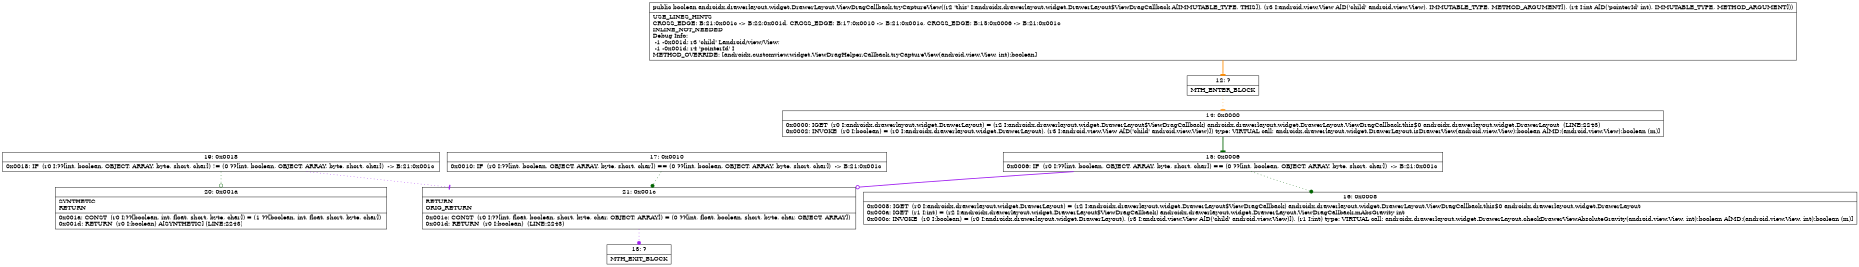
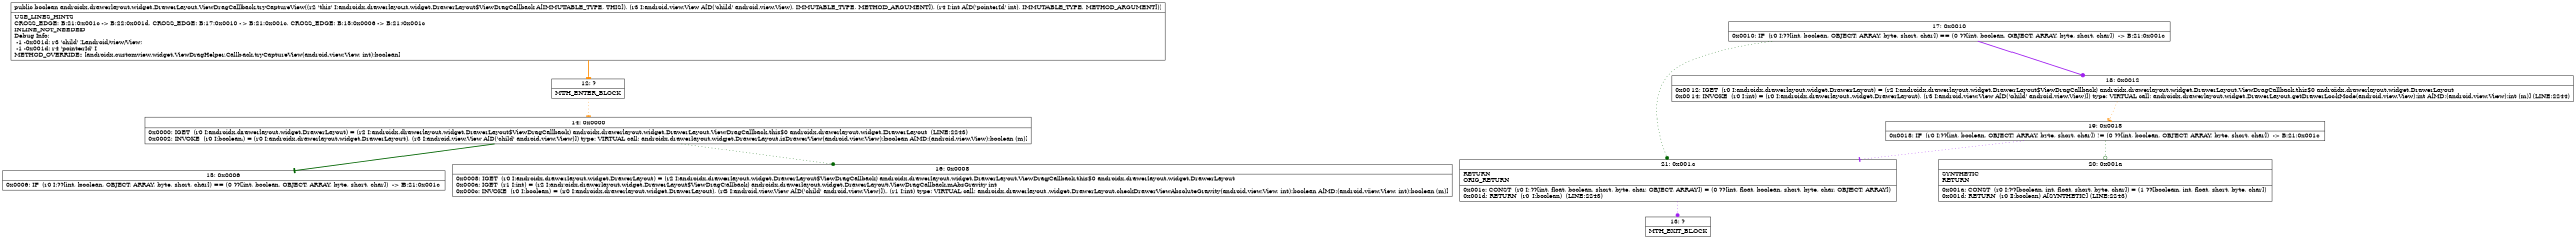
  digraph {
    node [shape=record]
    edge [arrowhead=tee color=darkgreen style=dotted]
    n1 [label="{12\:\ ?|MTH_ENTER_BLOCK\l}"]
    n2 [label="{14\:\ 0x0000|0x0000: IGET  (r0 I:androidx.drawerlayout.widget.DrawerLayout) = (r2 I:androidx.drawerlayout.widget.DrawerLayout$ViewDragCallback) androidx.drawerlayout.widget.DrawerLayout.ViewDragCallback.this$0 androidx.drawerlayout.widget.DrawerLayout  (LINE:2243)\l0x0002: INVOKE  (r0 I:boolean) = (r0 I:androidx.drawerlayout.widget.DrawerLayout), (r3 I:android.view.View A[D('child' android.view.View)]) type: VIRTUAL call: androidx.drawerlayout.widget.DrawerLayout.isDrawerView(android.view.View):boolean A[MD:(android.view.View):boolean (m)]\l}"]
    n3 [label="{15\:\ 0x0006|0x0006: IF  (r0 I:??[int, boolean, OBJECT, ARRAY, byte, short, char]) == (0 ??[int, boolean, OBJECT, ARRAY, byte, short, char])  \-\> B:21:0x001c \l}"]
    n4 [label="{16\:\ 0x0008|0x0008: IGET  (r0 I:androidx.drawerlayout.widget.DrawerLayout) = (r2 I:androidx.drawerlayout.widget.DrawerLayout$ViewDragCallback) androidx.drawerlayout.widget.DrawerLayout.ViewDragCallback.this$0 androidx.drawerlayout.widget.DrawerLayout \l0x000a: IGET  (r1 I:int) = (r2 I:androidx.drawerlayout.widget.DrawerLayout$ViewDragCallback) androidx.drawerlayout.widget.DrawerLayout.ViewDragCallback.mAbsGravity int \l0x000c: INVOKE  (r0 I:boolean) = (r0 I:androidx.drawerlayout.widget.DrawerLayout), (r3 I:android.view.View A[D('child' android.view.View)]), (r1 I:int) type: VIRTUAL call: androidx.drawerlayout.widget.DrawerLayout.checkDrawerViewAbsoluteGravity(android.view.View, int):boolean A[MD:(android.view.View, int):boolean (m)]\l}"]
    n5 [label="{21\:\ 0x001c|RETURN\lORIG_RETURN\l|0x001c: CONST  (r0 I:??[int, float, boolean, short, byte, char, OBJECT, ARRAY]) = (0 ??[int, float, boolean, short, byte, char, OBJECT, ARRAY]) \l0x001d: RETURN  (r0 I:boolean)  (LINE:2243)\l}"]
    n6 [label="{13\:\ ?|MTH_EXIT_BLOCK\l}"]
    n7 [label="{17\:\ 0x0010|0x0010: IF  (r0 I:??[int, boolean, OBJECT, ARRAY, byte, short, char]) == (0 ??[int, boolean, OBJECT, ARRAY, byte, short, char])  \-\> B:21:0x001c \l}"]
+   n8 [label="{18\:\ 0x0012|0x0012: IGET  (r0 I:androidx.drawerlayout.widget.DrawerLayout) = (r2 I:androidx.drawerlayout.widget.DrawerLayout$ViewDragCallback) androidx.drawerlayout.widget.DrawerLayout.ViewDragCallback.this$0 androidx.drawerlayout.widget.DrawerLayout \l0x0014: INVOKE  (r0 I:int) = (r0 I:androidx.drawerlayout.widget.DrawerLayout), (r3 I:android.view.View A[D('child' android.view.View)]) type: VIRTUAL call: androidx.drawerlayout.widget.DrawerLayout.getDrawerLockMode(android.view.View):int A[MD:(android.view.View):int (m)] (LINE:2244)\l}"]
    n9 [label="{19\:\ 0x0018|0x0018: IF  (r0 I:??[int, boolean, OBJECT, ARRAY, byte, short, char]) != (0 ??[int, boolean, OBJECT, ARRAY, byte, short, char])  \-\> B:21:0x001c \l}"]
    n10 [label="{20\:\ 0x001a|SYNTHETIC\lRETURN\l|0x001a: CONST  (r0 I:??[boolean, int, float, short, byte, char]) = (1 ??[boolean, int, float, short, byte, char]) \l0x001d: RETURN  (r0 I:boolean) A[SYNTHETIC] (LINE:2243)\l}"]
    n11 [label="{public boolean androidx.drawerlayout.widget.DrawerLayout.ViewDragCallback.tryCaptureView((r2 'this' I:androidx.drawerlayout.widget.DrawerLayout$ViewDragCallback A[IMMUTABLE_TYPE, THIS]), (r3 I:android.view.View A[D('child' android.view.View), IMMUTABLE_TYPE, METHOD_ARGUMENT]), (r4 I:int A[D('pointerId' int), IMMUTABLE_TYPE, METHOD_ARGUMENT]))  | USE_LINES_HINTS\lCROSS_EDGE: B:21:0x001c \-\> B:22:0x001d, CROSS_EDGE: B:17:0x0010 \-\> B:21:0x001c, CROSS_EDGE: B:15:0x0006 \-\> B:21:0x001c\lINLINE_NOT_NEEDED\lDebug Info:\l  \-1 \-0x001d: r3 'child' Landroid\/view\/View;\l  \-1 \-0x001d: r4 'pointerId' I\lMETHOD_OVERRIDE: [androidx.customview.widget.ViewDragHelper.Callback.tryCaptureView(android.view.View, int):boolean]\l}"]
    n1 -> n2 [color=darkorange]
    n2 -> n3 [style=bold]
-   n3 -> n4 [arrowhead=dot]
-   n3 -> n5 [arrowhead=odot color=purple style=bold]
+   n2 -> n4 [arrowhead=dot]
    n5 -> n6 [arrowhead=dot color=purple]
    n7 -> n5 [arrowhead=dot]
+   n7 -> n8 [arrowhead=dot color=purple style=bold]
+   n8 -> n9 [color=darkorange]
    n9 -> n5 [color=purple]
    n9 -> n10 [arrowhead=odot]
    n11 -> n1 [color=darkorange style=bold]
  }
